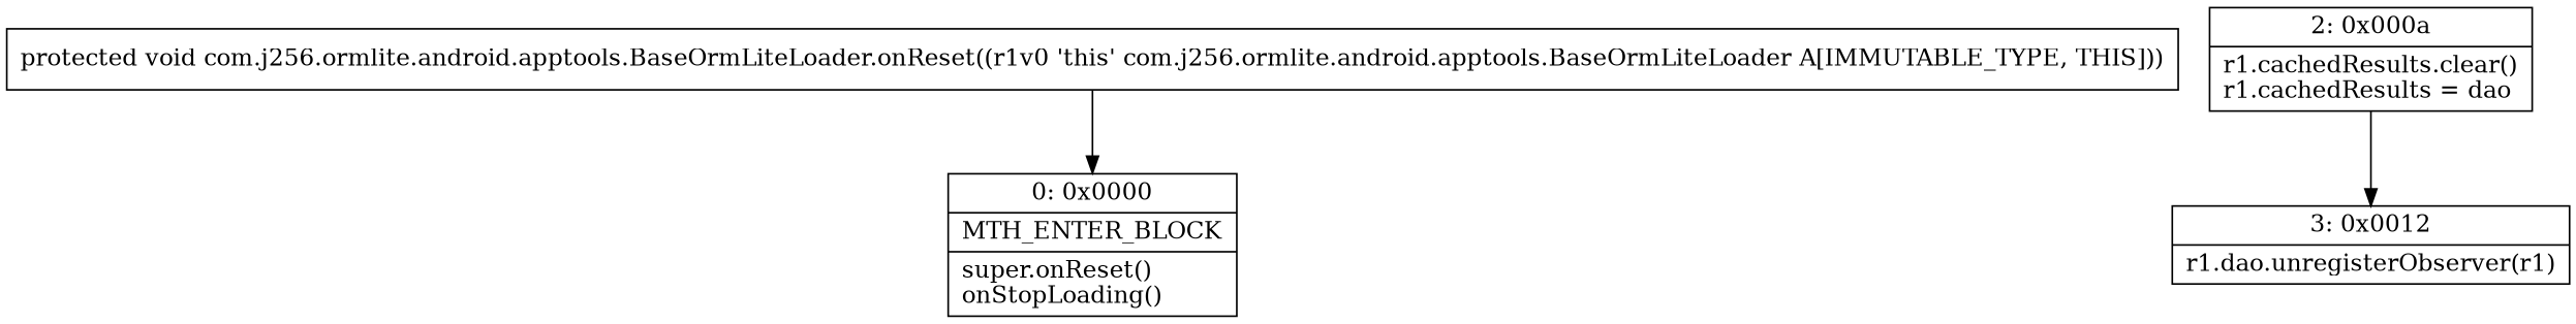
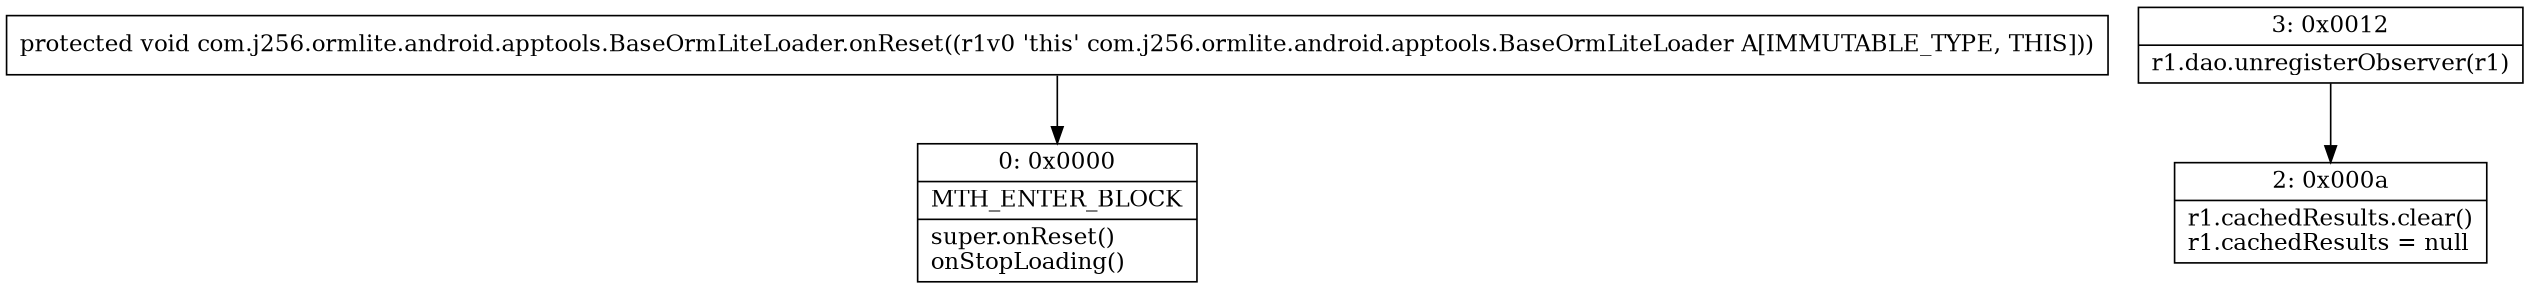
  digraph {
    node [shape=record]
    n1 [label="{0\:\ 0x0000|MTH_ENTER_BLOCK\l|super.onReset()\lonStopLoading()\l}"]
-   n2 [label="{2\:\ 0x000a|r1.cachedResults.clear()\lr1.cachedResults = dao\l}"]
+   n2 [label="{2\:\ 0x000a|r1.cachedResults.clear()\lr1.cachedResults = null\l}"]
    n3 [label="{3\:\ 0x0012|r1.dao.unregisterObserver(r1)\l}"]
    n4 [label="{protected void com.j256.ormlite.android.apptools.BaseOrmLiteLoader.onReset((r1v0 'this' com.j256.ormlite.android.apptools.BaseOrmLiteLoader A[IMMUTABLE_TYPE, THIS])) }"]
-   n2 -> n3
+   n3 -> n2
    n4 -> n1
  }
